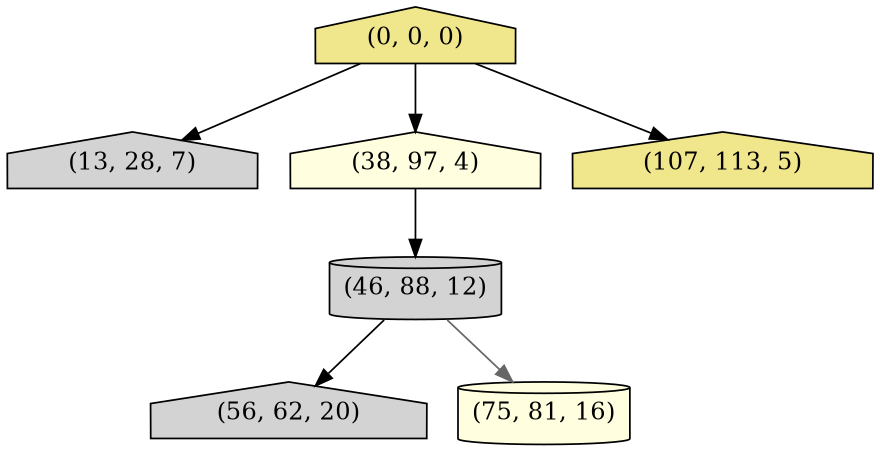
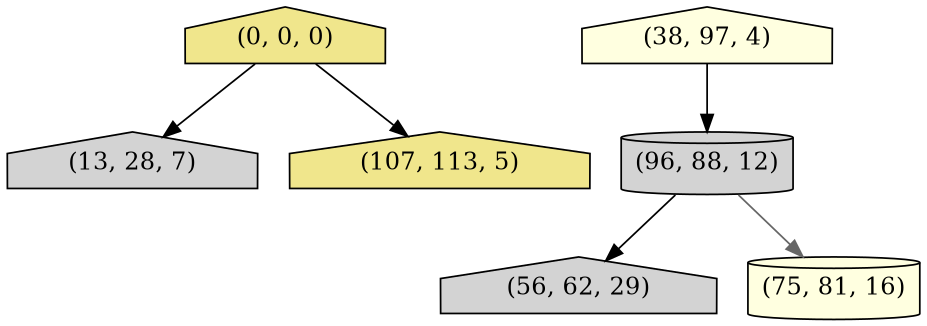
  digraph {
    node [fillcolor=lightgrey shape=house style=filled]
    edge [color=black]
    "(0, 0, 0)" [fillcolor=khaki]
    "(13, 28, 7)"
    "(38, 97, 4)" [fillcolor=lightyellow]
    "(107, 113, 5)" [fillcolor=khaki]
-   "(46, 88, 12)" [shape=cylinder]
-   "(56, 62, 20)"
+   "(46, 88, 12)" [shape=cylinder label="(96, 88, 12)"]
+   "(56, 62, 20)" [label="(56, 62, 29)"]
    "(75, 81, 16)" [fillcolor=lightyellow shape=cylinder]
    "(0, 0, 0)" -> "(13, 28, 7)"
-   "(0, 0, 0)" -> "(38, 97, 4)"
    "(0, 0, 0)" -> "(107, 113, 5)"
    "(38, 97, 4)" -> "(46, 88, 12)"
    "(46, 88, 12)" -> "(56, 62, 20)"
    "(46, 88, 12)" -> "(75, 81, 16)" [color=gray40]
  }
